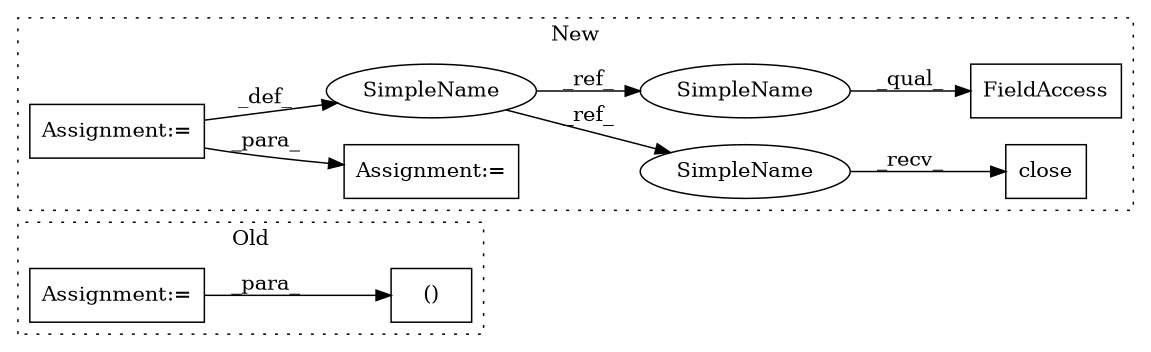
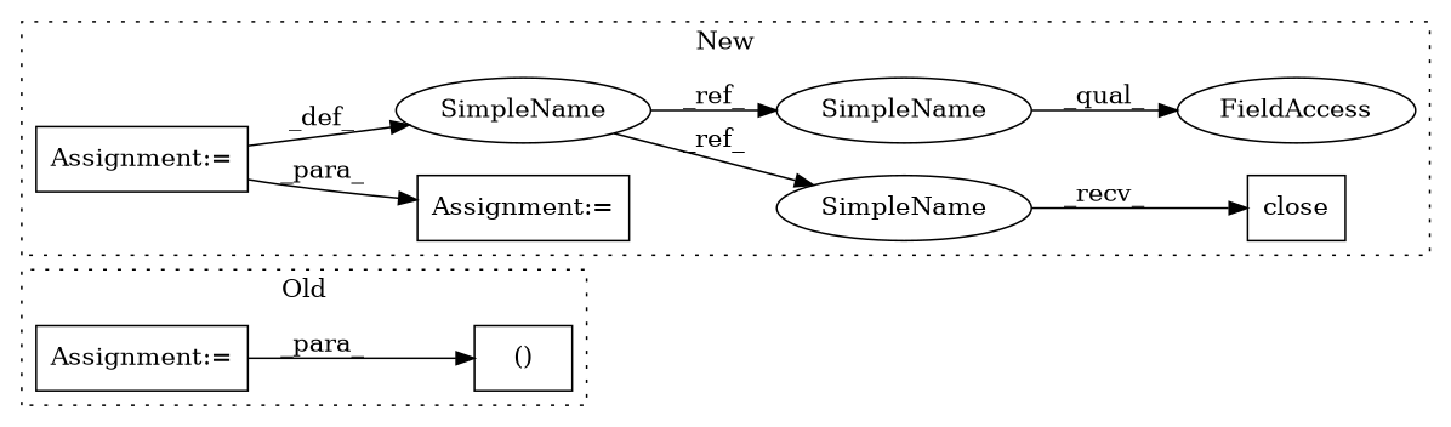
  digraph {
    rankdir=LR
    node [a=7 l=15 s=1088 shape=box]
    n1 [a=106 l=48 label="()" s=1592]
    n2 [l=20 label="Assignment:=" s=1067]
    n3 [a=32 l=7 label=close s=1133]
    n4 [l=8 label="Assignment:=" s=260]
    n5 [l=1 label="Assignment:=" s=559]
    n6 [a=42 label=SimpleName s=603 shape=ellipse]
-   n7 [a=22 l=20 label=FieldAccess]
+   n7 [a=22 l=20 label=FieldAccess shape=ellipse]
    n8 [a=42 label=SimpleName s=1117 shape=ellipse]
    n9 [a=42 label=SimpleName shape=ellipse]
    subgraph cluster_1 {
      label=Old
      style=dotted
      n1
      n2
    }
    subgraph cluster_2 {
      label=New
      style=dotted
      n3
      n4
      n5
      n6
      n7
      n8
      n9
    }
    n2 -> n1 [label=_para_]
    n4 -> n5 [label=_para_]
    n4 -> n6 [label=_def_]
    n6 -> n8 [label=_ref_]
    n6 -> n9 [label=_ref_]
    n8 -> n3 [label=_recv_]
    n9 -> n7 [label=_qual_]
  }
